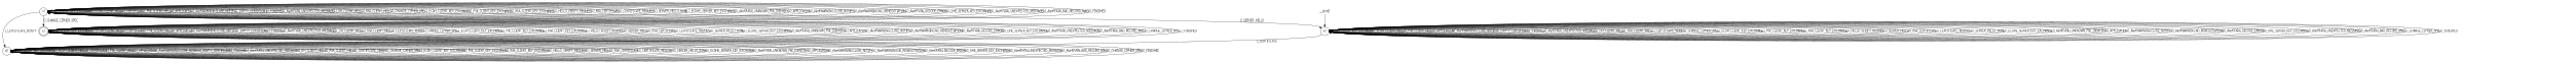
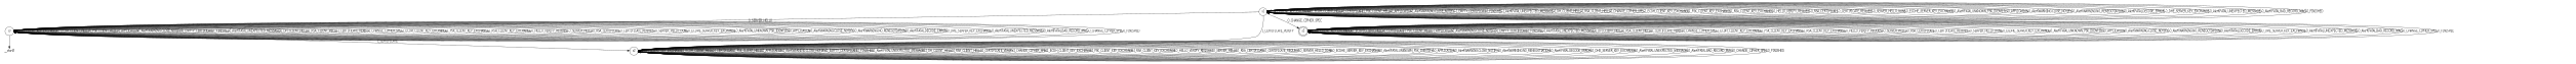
  digraph {
    fontname="Comic Neue"
    node [fontname="Comic Neue" shape=circle]
    edge [fontname="Comic Neue"]
    n1 [label=s0]
    n2 [label=s2]
    n3 [label=s1]
    n4 [label=s3 shape=doublecircle]
    n5 [height=0 label=__start2 shape=none width=0]
    n1 -> n1 [label=I_DH_CLIENT_KEY_EXCHANGE]
    n1 -> n1 [label=I_ECDH_CLIENT_HELLO]
    n1 -> n1 [label=I_PSK_CLIENT_HELLO]
    n1 -> n1 [label=I_APPLICATION]
    n1 -> n1 [label="I_Alert(WARNING,CLOSE_NOTIFY)"]
    n1 -> n1 [label=I_EMPTY_CERTIFICATE]
    n1 -> n1 [label=I_FINISHED]
    n1 -> n1 [label="I_Alert(FATAL,UNEXPECTED_MESSAGE)"]
    n1 -> n1 [label=I_DH_CLIENT_HELLO]
    n1 -> n1 [label=I_RSA_CLIENT_HELLO]
    n1 -> n1 [label=I_CERTIFICATE_VERIFY]
    n1 -> n1 [label=I_CHANGE_CIPHER_SPEC]
    n1 -> n1 [label=I_ECDH_CLIENT_KEY_EXCHANGE]
    n1 -> n1 [label=I_PSK_CLIENT_KEY_EXCHANGE]
    n1 -> n1 [label=I_RSA_CLIENT_KEY_EXCHANGE]
    n1 -> n1 [label=O_HELLO_VERIFY_REQUEST]
    n1 -> n1 [label=O_SERVER_HELLO]
    n1 -> n1 [label=O_RSA_CERTIFICATE]
    n1 -> n1 [label=O_CERTIFICATE_REQUEST]
    n1 -> n1 [label=O_SERVER_HELLO_DONE]
    n1 -> n1 [label=O_ECDHE_SERVER_KEY_EXCHANGE]
    n1 -> n1 [label="O_Alert(FATAL,UNKNOWN_PSK_IDENTITY)"]
    n1 -> n1 [label=O_APPLICATION]
    n1 -> n1 [label="O_Alert(WARNING,CLOSE_NOTIFY)"]
    n1 -> n1 [label="O_Alert(WARNING,NO_RENEGOTIATION)"]
    n1 -> n1 [label="O_Alert(FATAL,DECODE_ERROR)"]
    n1 -> n1 [label=O_DHE_SERVER_KEY_EXCHANGE]
    n1 -> n1 [label="O_Alert(FATAL,UNEXPECTED_MESSAGE)"]
    n1 -> n1 [label="O_Alert(FATAL,BAD_RECORD_MAC)"]
    n1 -> n1 [label=O_CHANGE_CIPHER_SPEC]
    n1 -> n1 [label=O_FINISHED]
    n1 -> n2 [label=I_CERTIFICATE]
    n2 -> n2 [label=I_DH_CLIENT_KEY_EXCHANGE]
    n2 -> n2 [label=I_ECDH_CLIENT_HELLO]
    n2 -> n2 [label=I_CERTIFICATE]
    n2 -> n2 [label=I_PSK_CLIENT_HELLO]
    n2 -> n2 [label=I_APPLICATION]
    n2 -> n2 [label="I_Alert(WARNING,CLOSE_NOTIFY)"]
    n2 -> n2 [label=I_EMPTY_CERTIFICATE]
    n2 -> n2 [label=I_FINISHED]
    n2 -> n2 [label="I_Alert(FATAL,UNEXPECTED_MESSAGE)"]
    n2 -> n2 [label=I_DH_CLIENT_HELLO]
    n2 -> n2 [label=I_RSA_CLIENT_HELLO]
    n2 -> n2 [label=I_CERTIFICATE_VERIFY]
    n2 -> n2 [label=I_CHANGE_CIPHER_SPEC]
    n2 -> n2 [label=I_ECDH_CLIENT_KEY_EXCHANGE]
    n2 -> n2 [label=I_PSK_CLIENT_KEY_EXCHANGE]
    n2 -> n2 [label=I_RSA_CLIENT_KEY_EXCHANGE]
    n2 -> n2 [label=O_HELLO_VERIFY_REQUEST]
    n2 -> n2 [label=O_SERVER_HELLO]
    n2 -> n2 [label=O_RSA_CERTIFICATE]
    n2 -> n2 [label=O_CERTIFICATE_REQUEST]
    n2 -> n2 [label=O_SERVER_HELLO_DONE]
    n2 -> n2 [label=O_ECDHE_SERVER_KEY_EXCHANGE]
    n2 -> n2 [label="O_Alert(FATAL,UNKNOWN_PSK_IDENTITY)"]
    n2 -> n2 [label=O_APPLICATION]
    n2 -> n2 [label="O_Alert(WARNING,CLOSE_NOTIFY)"]
    n2 -> n2 [label="O_Alert(WARNING,NO_RENEGOTIATION)"]
    n2 -> n2 [label="O_Alert(FATAL,DECODE_ERROR)"]
    n2 -> n2 [label=O_DHE_SERVER_KEY_EXCHANGE]
    n2 -> n2 [label="O_Alert(FATAL,UNEXPECTED_MESSAGE)"]
    n2 -> n2 [label="O_Alert(FATAL,BAD_RECORD_MAC)"]
    n2 -> n2 [label=O_CHANGE_CIPHER_SPEC]
    n2 -> n2 [label=O_FINISHED]
    n3 -> n1 [label=O_SERVER_HELLO]
    n3 -> n2 [label=I_CERTIFICATE_VERIFY]
    n3 -> n3 [label=I_DH_CLIENT_KEY_EXCHANGE]
    n3 -> n3 [label=I_ECDH_CLIENT_HELLO]
    n3 -> n3 [label=I_CERTIFICATE]
    n3 -> n3 [label=I_PSK_CLIENT_HELLO]
    n3 -> n3 [label=I_APPLICATION]
    n3 -> n3 [label="I_Alert(WARNING,CLOSE_NOTIFY)"]
    n3 -> n3 [label=I_EMPTY_CERTIFICATE]
    n3 -> n3 [label=I_FINISHED]
    n3 -> n3 [label="I_Alert(FATAL,UNEXPECTED_MESSAGE)"]
    n3 -> n3 [label=I_DH_CLIENT_HELLO]
    n3 -> n3 [label=I_RSA_CLIENT_HELLO]
    n3 -> n3 [label=I_CHANGE_CIPHER_SPEC]
    n3 -> n3 [label=I_ECDH_CLIENT_KEY_EXCHANGE]
    n3 -> n3 [label=I_PSK_CLIENT_KEY_EXCHANGE]
    n3 -> n3 [label=I_RSA_CLIENT_KEY_EXCHANGE]
    n3 -> n3 [label=O_HELLO_VERIFY_REQUEST]
    n3 -> n3 [label=O_RSA_CERTIFICATE]
    n3 -> n3 [label=O_CERTIFICATE_REQUEST]
    n3 -> n3 [label=O_SERVER_HELLO_DONE]
    n3 -> n3 [label=O_ECDHE_SERVER_KEY_EXCHANGE]
    n3 -> n3 [label="O_Alert(FATAL,UNKNOWN_PSK_IDENTITY)"]
    n3 -> n3 [label=O_APPLICATION]
    n3 -> n3 [label="O_Alert(WARNING,CLOSE_NOTIFY)"]
    n3 -> n3 [label="O_Alert(WARNING,NO_RENEGOTIATION)"]
    n3 -> n3 [label="O_Alert(FATAL,DECODE_ERROR)"]
    n3 -> n3 [label=O_DHE_SERVER_KEY_EXCHANGE]
    n3 -> n3 [label="O_Alert(FATAL,UNEXPECTED_MESSAGE)"]
    n3 -> n3 [label="O_Alert(FATAL,BAD_RECORD_MAC)"]
    n3 -> n3 [label=O_FINISHED]
    n3 -> n4 [label=O_CHANGE_CIPHER_SPEC]
    n4 -> n4 [label=I_DH_CLIENT_KEY_EXCHANGE]
    n4 -> n4 [label=I_ECDH_CLIENT_HELLO]
    n4 -> n4 [label=I_CERTIFICATE]
    n4 -> n4 [label=I_PSK_CLIENT_HELLO]
    n4 -> n4 [label=I_APPLICATION]
    n4 -> n4 [label="I_Alert(WARNING,CLOSE_NOTIFY)"]
    n4 -> n4 [label=I_EMPTY_CERTIFICATE]
    n4 -> n4 [label=I_FINISHED]
    n4 -> n4 [label="I_Alert(FATAL,UNEXPECTED_MESSAGE)"]
    n4 -> n4 [label=I_DH_CLIENT_HELLO]
    n4 -> n4 [label=I_RSA_CLIENT_HELLO]
    n4 -> n4 [label=I_CERTIFICATE_VERIFY]
    n4 -> n4 [label=I_CHANGE_CIPHER_SPEC]
    n4 -> n4 [label=I_ECDH_CLIENT_KEY_EXCHANGE]
    n4 -> n4 [label=I_PSK_CLIENT_KEY_EXCHANGE]
    n4 -> n4 [label=I_RSA_CLIENT_KEY_EXCHANGE]
    n4 -> n4 [label=O_HELLO_VERIFY_REQUEST]
    n4 -> n4 [label=O_SERVER_HELLO]
    n4 -> n4 [label=O_RSA_CERTIFICATE]
    n4 -> n4 [label=O_CERTIFICATE_REQUEST]
    n4 -> n4 [label=O_SERVER_HELLO_DONE]
    n4 -> n4 [label=O_ECDHE_SERVER_KEY_EXCHANGE]
    n4 -> n4 [label="O_Alert(FATAL,UNKNOWN_PSK_IDENTITY)"]
    n4 -> n4 [label=O_APPLICATION]
    n4 -> n4 [label="O_Alert(WARNING,CLOSE_NOTIFY)"]
    n4 -> n4 [label="O_Alert(WARNING,NO_RENEGOTIATION)"]
    n4 -> n4 [label="O_Alert(FATAL,DECODE_ERROR)"]
    n4 -> n4 [label=O_DHE_SERVER_KEY_EXCHANGE]
    n4 -> n4 [label="O_Alert(FATAL,UNEXPECTED_MESSAGE)"]
    n4 -> n4 [label="O_Alert(FATAL,BAD_RECORD_MAC)"]
    n4 -> n4 [label=O_CHANGE_CIPHER_SPEC]
    n4 -> n4 [label=O_FINISHED]
-   n5 -> n1
+   n1 -> n5
  }
